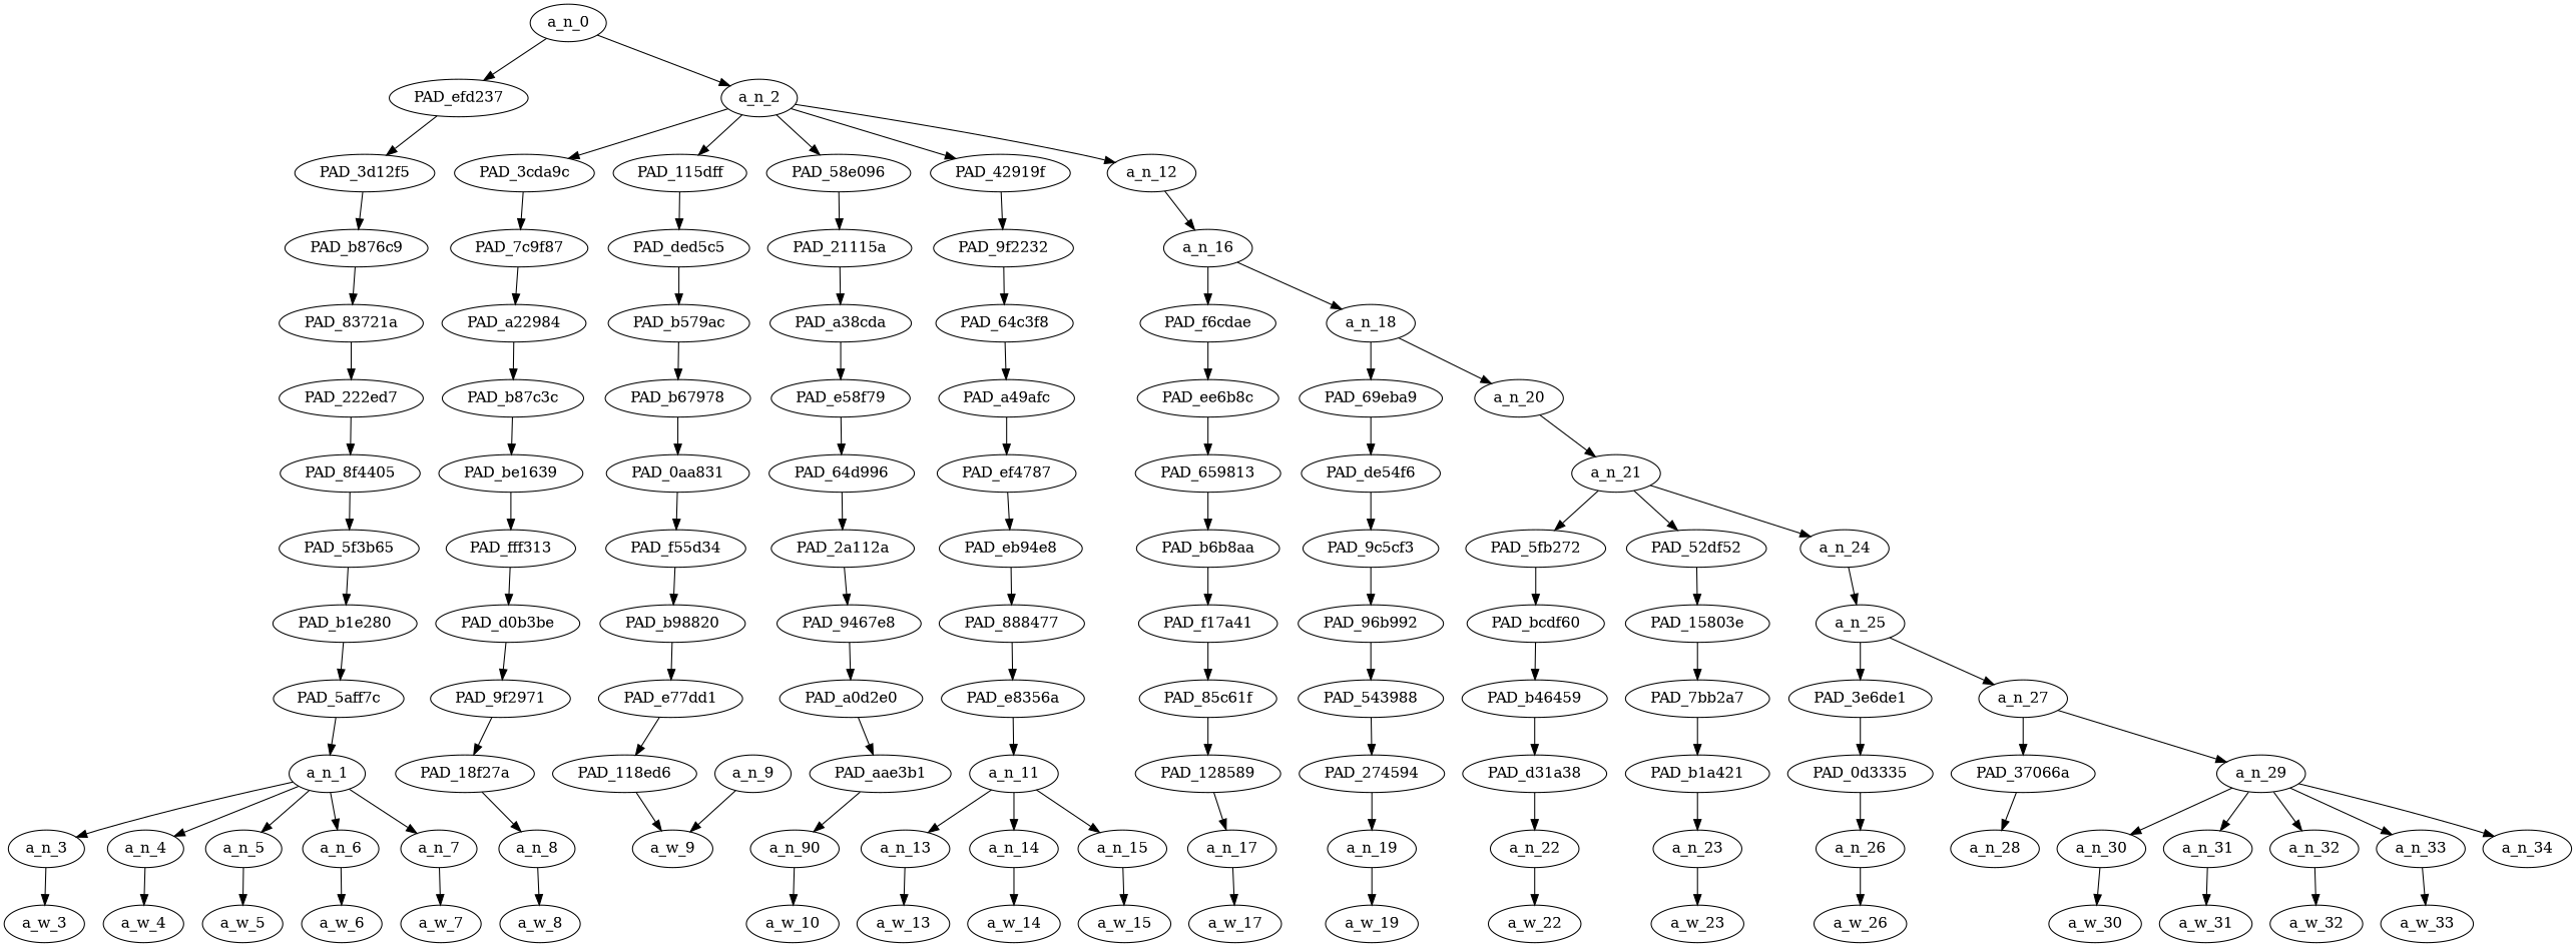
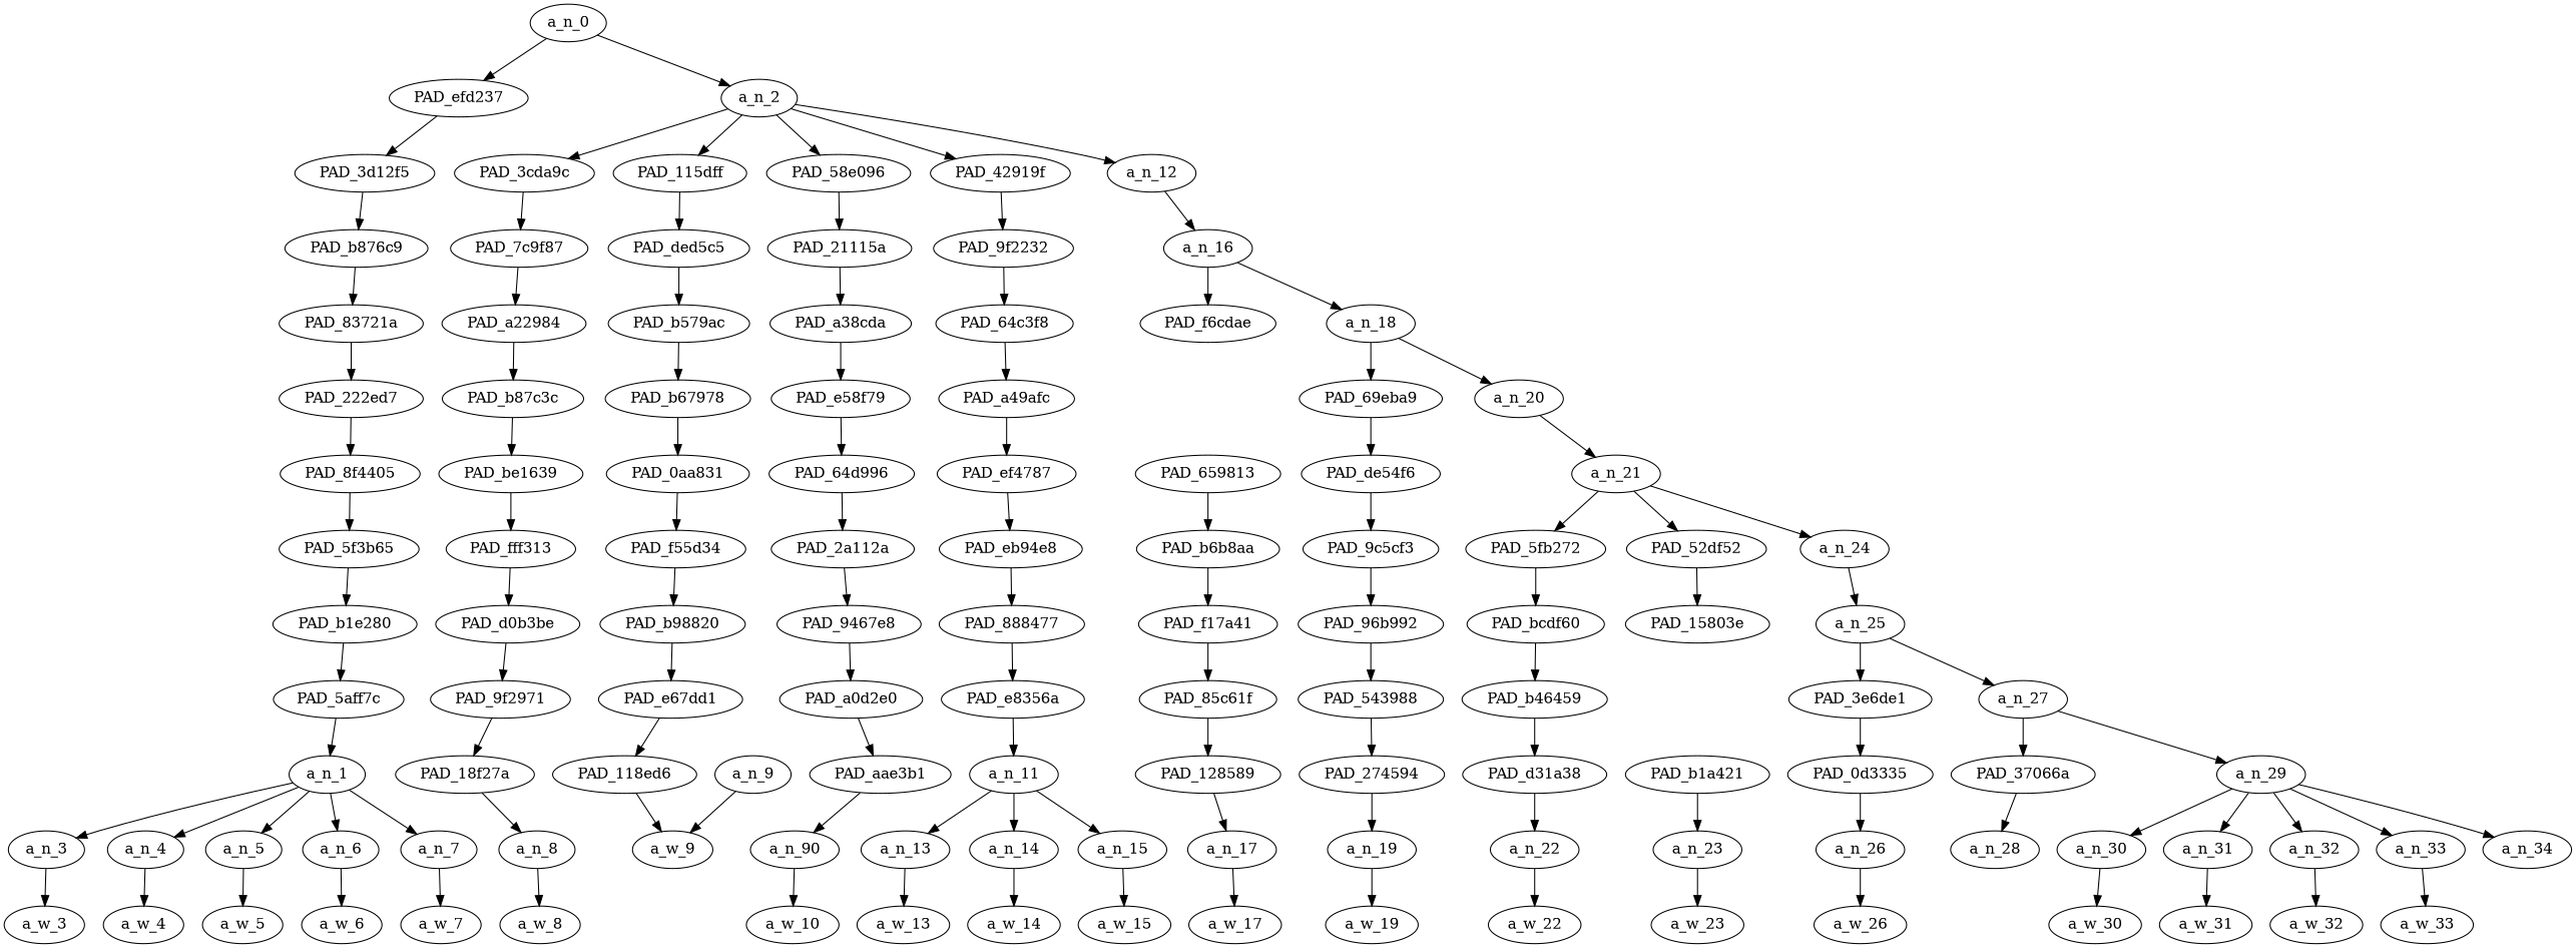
  strict digraph {
    node [div_dir=1 index=0 level=1 text_span="[5]" value=0.37042967]
    a_n_0 [level=12 text_span="[0, 1, 2, 3, 4, 5, 6, 7, 8, 9, 10, 11, 12, 13, 14, 15, 16, 17, 18, 19, 20, 21]" value=1.00000003]
    PAD_efd237 [div_dir=-1 level=11 text_span="[0, 1, 2, 3, 4]"]
    a_n_2 [index=1 level=11 text_span="[5, 6, 7, 8, 9, 10, 11, 12, 13, 14, 15, 16, 17, 18, 19, 20, 21]" value=0.62930427]
    PAD_3d12f5 [div_dir=-1 level=10 text_span="[0, 1, 2, 3, 4]"]
    PAD_3cda9c [div_dir=-1 index=1 level=10 value=0.02582975]
    PAD_115dff [index=2 level=10 text_span="[6]" value=0.01924623]
    PAD_58e096 [index=3 level=10 text_span="[7]" value=0.02339677]
    PAD_42919f [index=4 level=10 text_span="[8, 9, 10]" value=0.12515611]
    a_n_12 [index=5 level=10 text_span="[11, 12, 13, 14, 15, 16, 17, 18, 19, 20, 21]" value=0.43533529]
    PAD_b876c9 [div_dir=-1 level=9 text_span="[0, 1, 2, 3, 4]"]
    PAD_7c9f87 [div_dir=-1 index=1 level=9 value=0.02582975]
    PAD_ded5c5 [index=2 level=9 text_span="[6]" value=0.01924623]
    PAD_21115a [index=3 level=9 text_span="[7]" value=0.02339677]
    PAD_9f2232 [index=4 level=9 text_span="[8, 9, 10]" value=0.12515611]
    a_n_16 [index=5 level=9 text_span="[11, 12, 13, 14, 15, 16, 17, 18, 19, 20, 21]" value=0.43499951]
    PAD_83721a [div_dir=-1 level=8 text_span="[0, 1, 2, 3, 4]"]
    PAD_222ed7 [div_dir=-1 level=7 text_span="[0, 1, 2, 3, 4]"]
    PAD_8f4405 [div_dir=-1 level=6 text_span="[0, 1, 2, 3, 4]"]
    PAD_5f3b65 [div_dir=-1 level=5 text_span="[0, 1, 2, 3, 4]"]
    PAD_b1e280 [div_dir=-1 level=4 text_span="[0, 1, 2, 3, 4]"]
    PAD_5aff7c [div_dir=-1 level=3 text_span="[0, 1, 2, 3, 4]"]
    a_n_1 [div_dir=-1 level=2 text_span="[0, 1, 2, 3, 4]"]
    a_n_3 [div_dir=-1 text_span="[0]" value=0.06228052]
    a_n_4 [index=1 text_span="[1]" value=0.05434434]
    a_n_5 [div_dir=-1 index=2 text_span="[2]" value=0.06411488]
    a_n_6 [div_dir=-1 index=3 text_span="[3]" value=0.08324868]
    a_n_7 [div_dir=-1 index=4 text_span="[4]" value=0.10604046]
    a_w_3 [div_dir=0 level=0 text_span="[0]" value="<user>"]
    a_w_4 [div_dir=0 index=1 level=0 text_span="[1]" value="<user>1"]
    a_w_5 [div_dir=0 index=2 level=0 text_span="[2]" value="<user>2"]
    a_w_6 [div_dir=0 index=3 level=0 text_span="[3]" value="<user>3"]
    a_w_7 [div_dir=0 index=4 level=0 text_span="[4]" value="⬆️"]
    PAD_a22984 [div_dir=-1 index=1 level=8 value=0.02582975]
    PAD_b579ac [index=2 level=8 text_span="[6]" value=0.01924623]
    PAD_a38cda [index=3 level=8 text_span="[7]" value=0.02339677]
    PAD_64c3f8 [index=4 level=8 text_span="[8, 9, 10]" value=0.12515611]
    PAD_f6cdae [index=5 level=8 text_span="[11]" value=0.02300953]
    a_n_18 [index=6 level=8 text_span="[12, 13, 14, 15, 16, 17, 18, 19, 20, 21]" value=0.41165419]
    PAD_b87c3c [div_dir=-1 index=1 level=7 value=0.02582975]
    PAD_be1639 [div_dir=-1 index=1 level=6 value=0.02582975]
    PAD_fff313 [div_dir=-1 index=1 level=5 value=0.02582975]
    PAD_d0b3be [div_dir=-1 index=1 level=4 value=0.02582975]
    PAD_9f2971 [div_dir=-1 index=1 level=3 value=0.02582975]
    n44 [div_dir=-1 index=1 label=PAD_18f27a level=2 value=0.02582975]
    a_n_8 [div_dir=-1 index=5 value=0.02582975]
    a_w_8 [div_dir=0 index=5 level=0 value=is]
    PAD_b67978 [index=2 level=7 text_span="[6]" value=0.01924623]
    PAD_0aa831 [index=2 level=6 text_span="[6]" value=0.01924623]
    PAD_f55d34 [index=2 level=5 text_span="[6]" value=0.01924623]
    PAD_b98820 [index=2 level=4 text_span="[6]" value=0.01924623]
-   PAD_e77dd1 [index=2 level=3 text_span="[6]" value=0.01924623]
+   PAD_e77dd1 [index=2 level=3 text_span="[6]" value=0.01924623 label=PAD_e67dd1]
    PAD_118ed6 [index=2 level=2 text_span="[6]" value=0.01924623]
    a_w_9 [div_dir=0 index=6 level=0 text_span="[6]" value=not]
    a_n_9 [index=6 text_span="[6]" value=0.01924623]
    PAD_e58f79 [index=3 level=7 text_span="[7]" value=0.02339677]
    PAD_64d996 [index=3 level=6 text_span="[7]" value=0.02339677]
    PAD_2a112a [index=3 level=5 text_span="[7]" value=0.02339677]
    PAD_9467e8 [index=3 level=4 text_span="[7]" value=0.02339677]
    PAD_a0d2e0 [index=3 level=3 text_span="[7]" value=0.02339677]
    PAD_aae3b1 [index=3 level=2 text_span="[7]" value=0.02339677]
    n61 [index=7 label=a_n_90 text_span="[7]" value=0.02339677]
    a_w_10 [div_dir=0 index=7 level=0 text_span="[7]" value=m]
    PAD_a49afc [index=4 level=7 text_span="[8, 9, 10]" value=0.12515611]
    PAD_ef4787 [index=4 level=6 text_span="[8, 9, 10]" value=0.12515611]
    PAD_eb94e8 [index=4 level=5 text_span="[8, 9, 10]" value=0.12515611]
    PAD_888477 [index=4 level=4 text_span="[8, 9, 10]" value=0.12515611]
    PAD_e8356a [index=4 level=3 text_span="[8, 9, 10]" value=0.12515611]
    a_n_11 [index=4 level=2 text_span="[8, 9, 10]" value=0.12515611]
    a_n_13 [index=8 text_span="[8]" value=0.05678393]
    a_n_14 [index=9 text_span="[9]" value=0.01975393]
    a_n_15 [index=10 text_span="[10]" value=0.04853236]
    a_w_13 [div_dir=0 index=8 level=0 text_span="[8]" value=ichael]
    a_w_14 [div_dir=0 index=9 level=0 text_span="[9]" value=g]
    a_w_15 [div_dir=0 index=10 level=0 text_span="[10]" value=oguen]
-   PAD_ee6b8c [index=5 level=7 text_span="[11]" value=0.02300953]
    PAD_69eba9 [index=6 level=7 text_span="[12]" value=0.02007675]
    a_n_20 [index=7 level=7 text_span="[13, 14, 15, 16, 17, 18, 19, 20, 21]" value=0.39127748]
    PAD_659813 [index=5 level=6 text_span="[11]" value=0.02300953]
    PAD_de54f6 [index=6 level=6 text_span="[12]" value=0.02007675]
    a_n_21 [index=7 level=6 text_span="[13, 14, 15, 16, 17, 18, 19, 20, 21]" value=0.39101039]
    PAD_b6b8aa [index=5 level=5 text_span="[11]" value=0.02300953]
    PAD_f17a41 [index=5 level=4 text_span="[11]" value=0.02300953]
    PAD_85c61f [index=5 level=3 text_span="[11]" value=0.02300953]
    PAD_128589 [index=5 level=2 text_span="[11]" value=0.02300953]
    a_n_17 [index=11 text_span="[11]" value=0.02300953]
    a_w_17 [div_dir=0 index=11 level=0 text_span="[11]" value=looking]
    PAD_9c5cf3 [index=6 level=5 text_span="[12]" value=0.02007675]
    PAD_5fb272 [index=7 level=5 text_span="[13]" value=0.02495338]
    PAD_52df52 [index=8 level=5 text_span="[14]" value=0.07259466]
    a_n_24 [index=9 level=5 text_span="[15, 16, 17, 18, 19, 20, 21]" value=0.29319525]
    PAD_96b992 [index=6 level=4 text_span="[12]" value=0.02007675]
    PAD_543988 [index=6 level=3 text_span="[12]" value=0.02007675]
    PAD_274594 [index=6 level=2 text_span="[12]" value=0.02007675]
    a_n_19 [index=12 text_span="[12]" value=0.02007675]
    a_w_19 [div_dir=0 index=12 level=0 text_span="[12]" value=at]
    PAD_bcdf60 [index=7 level=4 text_span="[13]" value=0.02495338]
    PAD_15803e [index=8 level=4 text_span="[14]" value=0.07259466]
    a_n_25 [index=9 level=4 text_span="[15, 16, 17, 18, 19, 20, 21]" value=0.29304491]
    PAD_b46459 [index=7 level=3 text_span="[13]" value=0.02495338]
-   PAD_7bb2a7 [index=8 level=3 text_span="[14]" value=0.07259466]
    PAD_3e6de1 [index=9 level=3 text_span="[15]" value=0.01767344]
    a_n_27 [index=10 level=3 text_span="[16, 17, 18, 19, 20, 21]" value=0.27522113]
    PAD_d31a38 [index=7 level=2 text_span="[13]" value=0.02495338]
    a_n_22 [index=13 text_span="[13]" value=0.02495338]
    a_w_22 [div_dir=0 index=13 level=0 text_span="[13]" value=using]
    PAD_b1a421 [index=8 level=2 text_span="[14]" value=0.07259466]
    a_n_23 [index=14 text_span="[14]" value=0.07259466]
    a_w_23 [div_dir=0 index=14 level=0 text_span="[14]" value=crispr]
    PAD_0d3335 [index=9 level=2 text_span="[15]" value=0.01767344]
    PAD_37066a [div_dir=-1 index=10 level=2 text_span="[16]" value=0.02917115]
    a_n_29 [index=11 level=2 text_span="[17, 18, 19, 20, 21]" value=0.24589651]
    a_n_26 [index=15 text_span="[15]" value=0.01767344]
    a_n_28 [div_dir=-1 index=16 text_span="[16]" value=0.02917115]
    a_n_30 [index=17 text_span="[17]" value=0.04118184]
    a_n_31 [index=18 text_span="[18]" value=0.03585064]
    a_n_32 [index=19 text_span="[19]" value=0.07023057]
    a_n_33 [index=20 text_span="[20]" value=0.04703642]
    a_n_34 [div_dir=-1 index=21 text_span="[21]" value=0.05142659]
    a_w_26 [div_dir=0 index=15 level=0 text_span="[15]" value=to]
    a_w_30 [div_dir=0 index=17 level=0 text_span="[17]" value=autism]
    a_w_31 [div_dir=0 index=18 level=0 text_span="[18]" value="🤔"]
    a_w_32 [div_dir=0 index=19 level=0 text_span="[19]" value="$$"]
    a_w_33 [div_dir=0 index=20 level=0 text_span="[20]" value=white]
    a_n_0 -> PAD_efd237
    a_n_0 -> a_n_2
    PAD_efd237 -> PAD_3d12f5
    a_n_2 -> PAD_3cda9c
    a_n_2 -> PAD_115dff
    a_n_2 -> PAD_58e096
    a_n_2 -> PAD_42919f
    a_n_2 -> a_n_12
    PAD_3d12f5 -> PAD_b876c9
    PAD_3cda9c -> PAD_7c9f87
    PAD_115dff -> PAD_ded5c5
    PAD_58e096 -> PAD_21115a
    PAD_42919f -> PAD_9f2232
    a_n_12 -> a_n_16
    PAD_b876c9 -> PAD_83721a
    PAD_7c9f87 -> PAD_a22984
    PAD_ded5c5 -> PAD_b579ac
    PAD_21115a -> PAD_a38cda
    PAD_9f2232 -> PAD_64c3f8
    a_n_16 -> PAD_f6cdae
    a_n_16 -> a_n_18
    PAD_83721a -> PAD_222ed7
    PAD_222ed7 -> PAD_8f4405
    PAD_8f4405 -> PAD_5f3b65
    PAD_5f3b65 -> PAD_b1e280
    PAD_b1e280 -> PAD_5aff7c
    PAD_5aff7c -> a_n_1
    a_n_1 -> a_n_3
    a_n_1 -> a_n_4
    a_n_1 -> a_n_5
    a_n_1 -> a_n_6
    a_n_1 -> a_n_7
    a_n_3 -> a_w_3
    a_n_4 -> a_w_4
    a_n_5 -> a_w_5
    a_n_6 -> a_w_6
    a_n_7 -> a_w_7
    PAD_a22984 -> PAD_b87c3c
    PAD_b579ac -> PAD_b67978
    PAD_a38cda -> PAD_e58f79
    PAD_64c3f8 -> PAD_a49afc
-   PAD_f6cdae -> PAD_ee6b8c
    a_n_18 -> PAD_69eba9
    a_n_18 -> a_n_20
    PAD_b87c3c -> PAD_be1639
    PAD_be1639 -> PAD_fff313
    PAD_fff313 -> PAD_d0b3be
    PAD_d0b3be -> PAD_9f2971
    PAD_9f2971 -> n44
    n44 -> a_n_8
    a_n_8 -> a_w_8
    PAD_b67978 -> PAD_0aa831
    PAD_0aa831 -> PAD_f55d34
    PAD_f55d34 -> PAD_b98820
    PAD_b98820 -> PAD_e77dd1
    PAD_e77dd1 -> PAD_118ed6
    PAD_118ed6 -> a_w_9
    a_n_9 -> a_w_9
    PAD_e58f79 -> PAD_64d996
    PAD_64d996 -> PAD_2a112a
    PAD_2a112a -> PAD_9467e8
    PAD_9467e8 -> PAD_a0d2e0
    PAD_a0d2e0 -> PAD_aae3b1
    PAD_aae3b1 -> n61
    n61 -> a_w_10
    PAD_a49afc -> PAD_ef4787
    PAD_ef4787 -> PAD_eb94e8
    PAD_eb94e8 -> PAD_888477
    PAD_888477 -> PAD_e8356a
    PAD_e8356a -> a_n_11
    a_n_11 -> a_n_13
    a_n_11 -> a_n_14
    a_n_11 -> a_n_15
    a_n_13 -> a_w_13
    a_n_14 -> a_w_14
    a_n_15 -> a_w_15
-   PAD_ee6b8c -> PAD_659813
    PAD_69eba9 -> PAD_de54f6
    a_n_20 -> a_n_21
    PAD_659813 -> PAD_b6b8aa
    PAD_de54f6 -> PAD_9c5cf3
    a_n_21 -> PAD_5fb272
    a_n_21 -> PAD_52df52
    a_n_21 -> a_n_24
    PAD_b6b8aa -> PAD_f17a41
    PAD_f17a41 -> PAD_85c61f
    PAD_85c61f -> PAD_128589
    PAD_128589 -> a_n_17
    a_n_17 -> a_w_17
    PAD_9c5cf3 -> PAD_96b992
    PAD_5fb272 -> PAD_bcdf60
    PAD_52df52 -> PAD_15803e
    a_n_24 -> a_n_25
    PAD_96b992 -> PAD_543988
    PAD_543988 -> PAD_274594
    PAD_274594 -> a_n_19
    a_n_19 -> a_w_19
    PAD_bcdf60 -> PAD_b46459
-   PAD_15803e -> PAD_7bb2a7
    a_n_25 -> PAD_3e6de1
    a_n_25 -> a_n_27
    PAD_b46459 -> PAD_d31a38
-   PAD_7bb2a7 -> PAD_b1a421
    PAD_3e6de1 -> PAD_0d3335
    a_n_27 -> PAD_37066a
    a_n_27 -> a_n_29
    PAD_d31a38 -> a_n_22
    a_n_22 -> a_w_22
    PAD_b1a421 -> a_n_23
    a_n_23 -> a_w_23
    PAD_0d3335 -> a_n_26
    PAD_37066a -> a_n_28
    a_n_29 -> a_n_30
    a_n_29 -> a_n_31
    a_n_29 -> a_n_32
    a_n_29 -> a_n_33
    a_n_29 -> a_n_34
    a_n_26 -> a_w_26
    a_n_30 -> a_w_30
    a_n_31 -> a_w_31
    a_n_32 -> a_w_32
    a_n_33 -> a_w_33
  }
